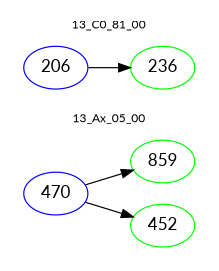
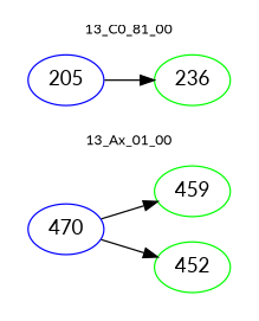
  digraph {
    fontname=Lato
    rankdir=LR
    node [color=green fontname=Lato]
    edge [color=black fontname=Lato]
    n1 [color=blue label=470]
    n2 [label=452]
-   n3 [label=859]
-   n4 [color=blue label=206]
+   n3 [label=459]
+   n4 [color=blue label=205]
    n5 [label=236]
    subgraph cluster_1 {
      color=white
      fontsize=10
-     label="13_Ax_05_00"
+     label="13_Ax_01_00"
      n1
      n2
      n3
    }
    subgraph cluster_2 {
      color=white
      fontsize=10
      label="13_C0_81_00"
      n4
      n5
    }
    n1 -> n2
    n1 -> n3
    n4 -> n5
  }
